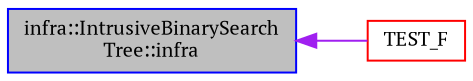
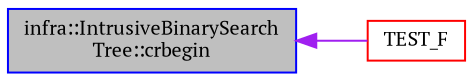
  digraph {
    rankdir=LR
    fontname="PT Serif"
    node [fontname="PT Serif" fontsize=10 shape=record style=filled]
-   n1 [color=blue fillcolor=grey75 fontcolor=black height=0.2 label="infra::IntrusiveBinarySearch\lTree::infra" width=0.4]
+   n1 [color=blue fillcolor=grey75 fontcolor=black height=0.2 label="infra::IntrusiveBinarySearch\lTree::crbegin" width=0.4]
    n2 [color=red fillcolor=white height=0.2 label=TEST_F width=0.4]
    n1 -> n2 [color=purple dir=back fontname="PT Serif" fontsize=10 labelfontname=Helvetica labelfontsize=10 style=solid]
  }
